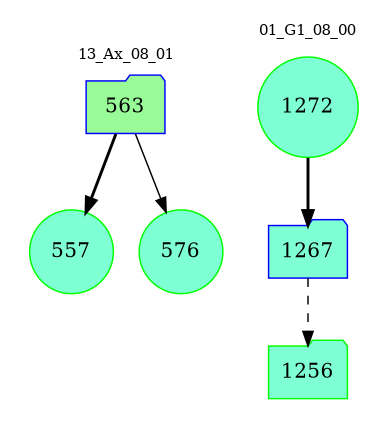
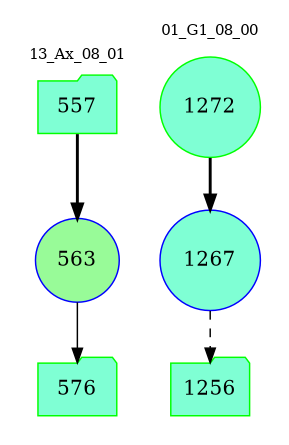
  digraph {
    node [color=green fillcolor=aquamarine shape=folder style=filled]
    edge [color=black style=bold]
-   n1 [label=557 shape=circle]
-   n2 [color=blue fillcolor=palegreen label=563]
-   n3 [label=576 shape=circle]
+   n1 [label=557]
+   n2 [color=blue fillcolor=palegreen label=563 shape=circle]
+   n3 [label=576]
    n4 [label=1272 shape=circle]
-   n5 [color=blue label=1267]
+   n5 [color=blue label=1267 shape=circle]
    n6 [label=1256]
    subgraph cluster_1 {
      color=white
      fontsize=10
      label="13_Ax_08_01"
      n1
      n2
      n3
    }
    subgraph cluster_2 {
      color=white
      fontsize=10
      label="01_G1_08_00"
      n4
      n5
      n6
    }
-   n2 -> n1
+   n1 -> n2
    n2 -> n3 [style=solid]
    n4 -> n5
    n5 -> n6 [style=dashed]
  }
